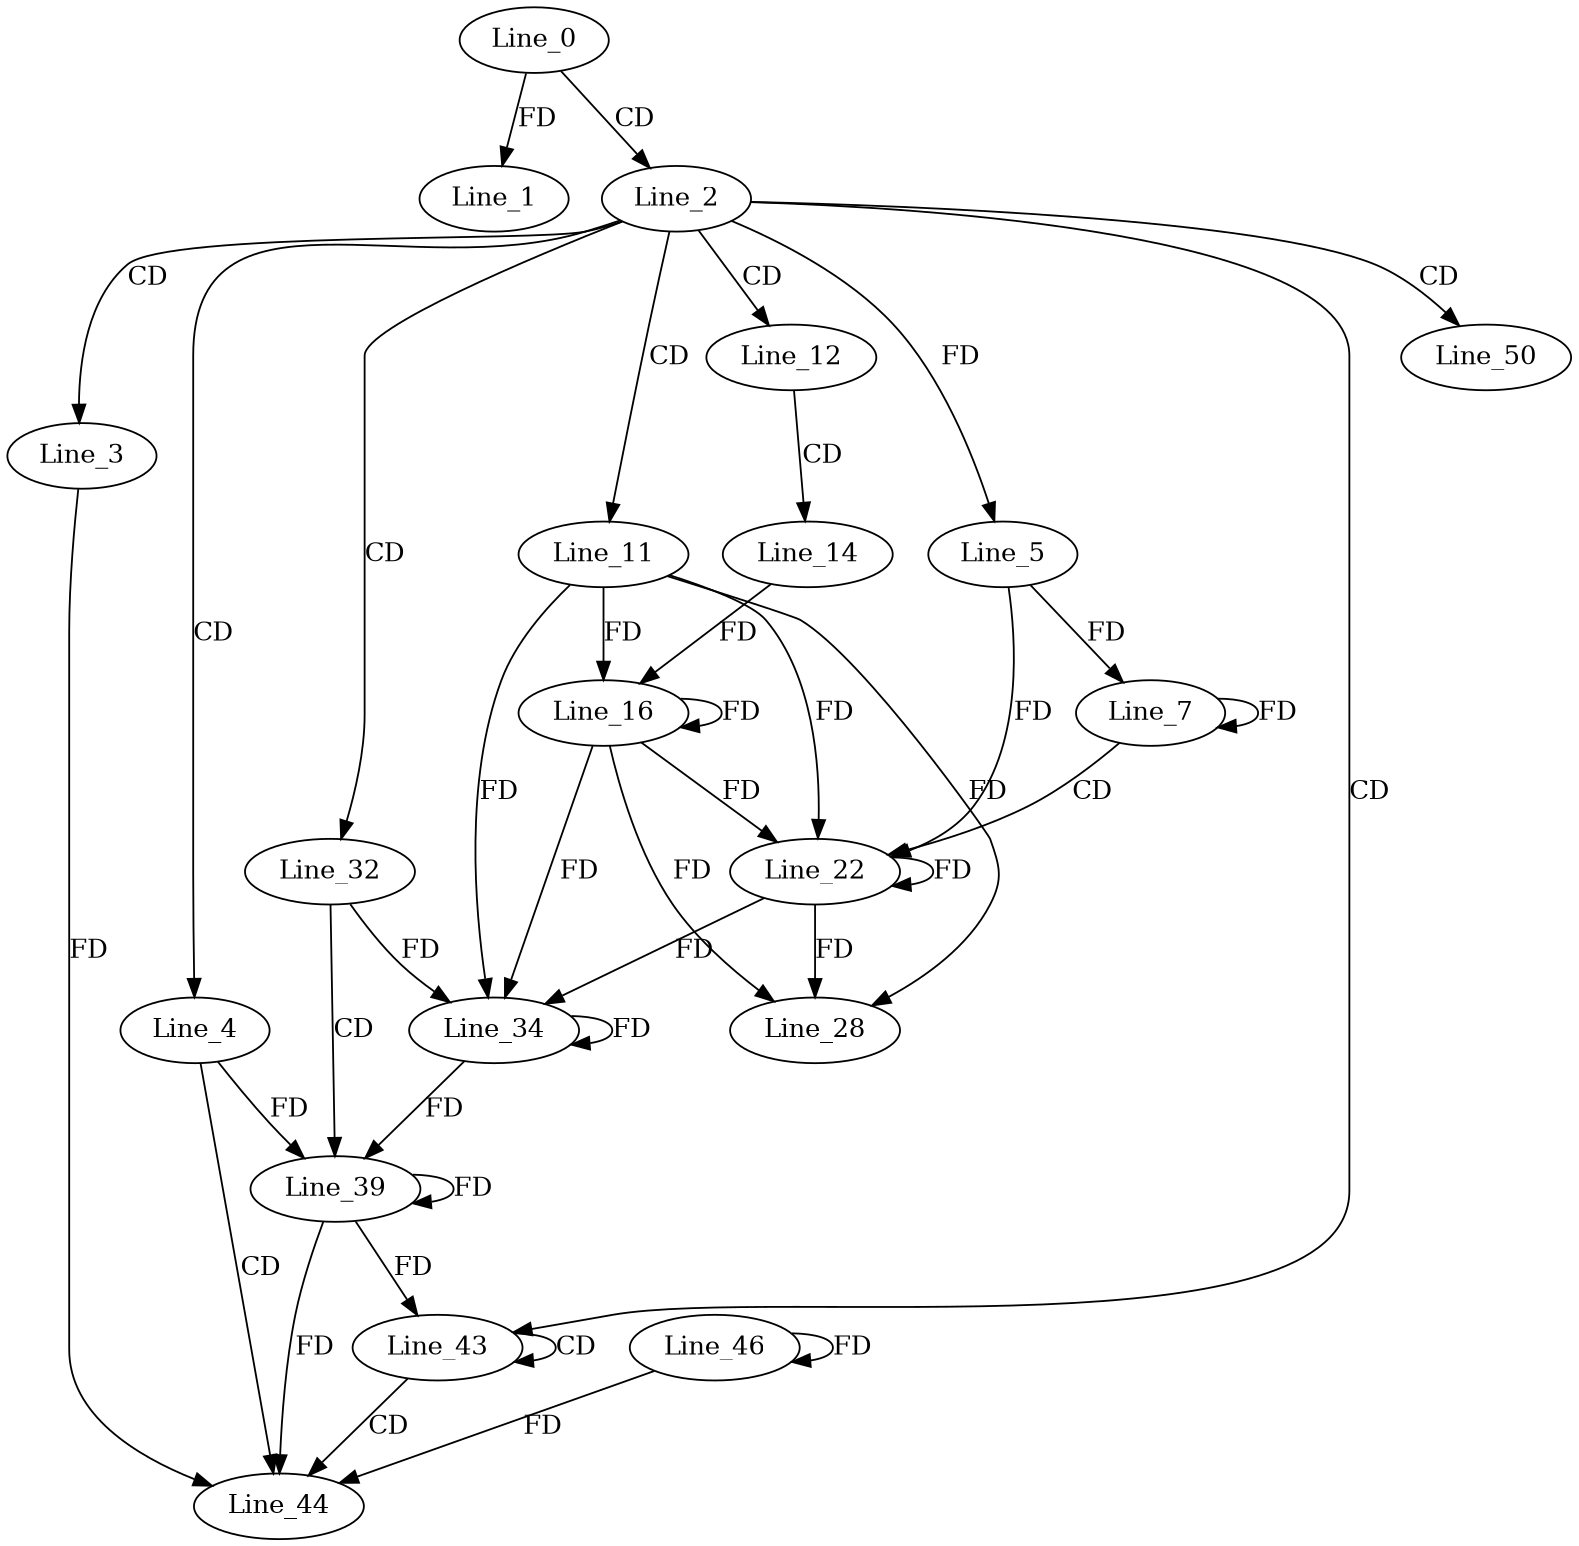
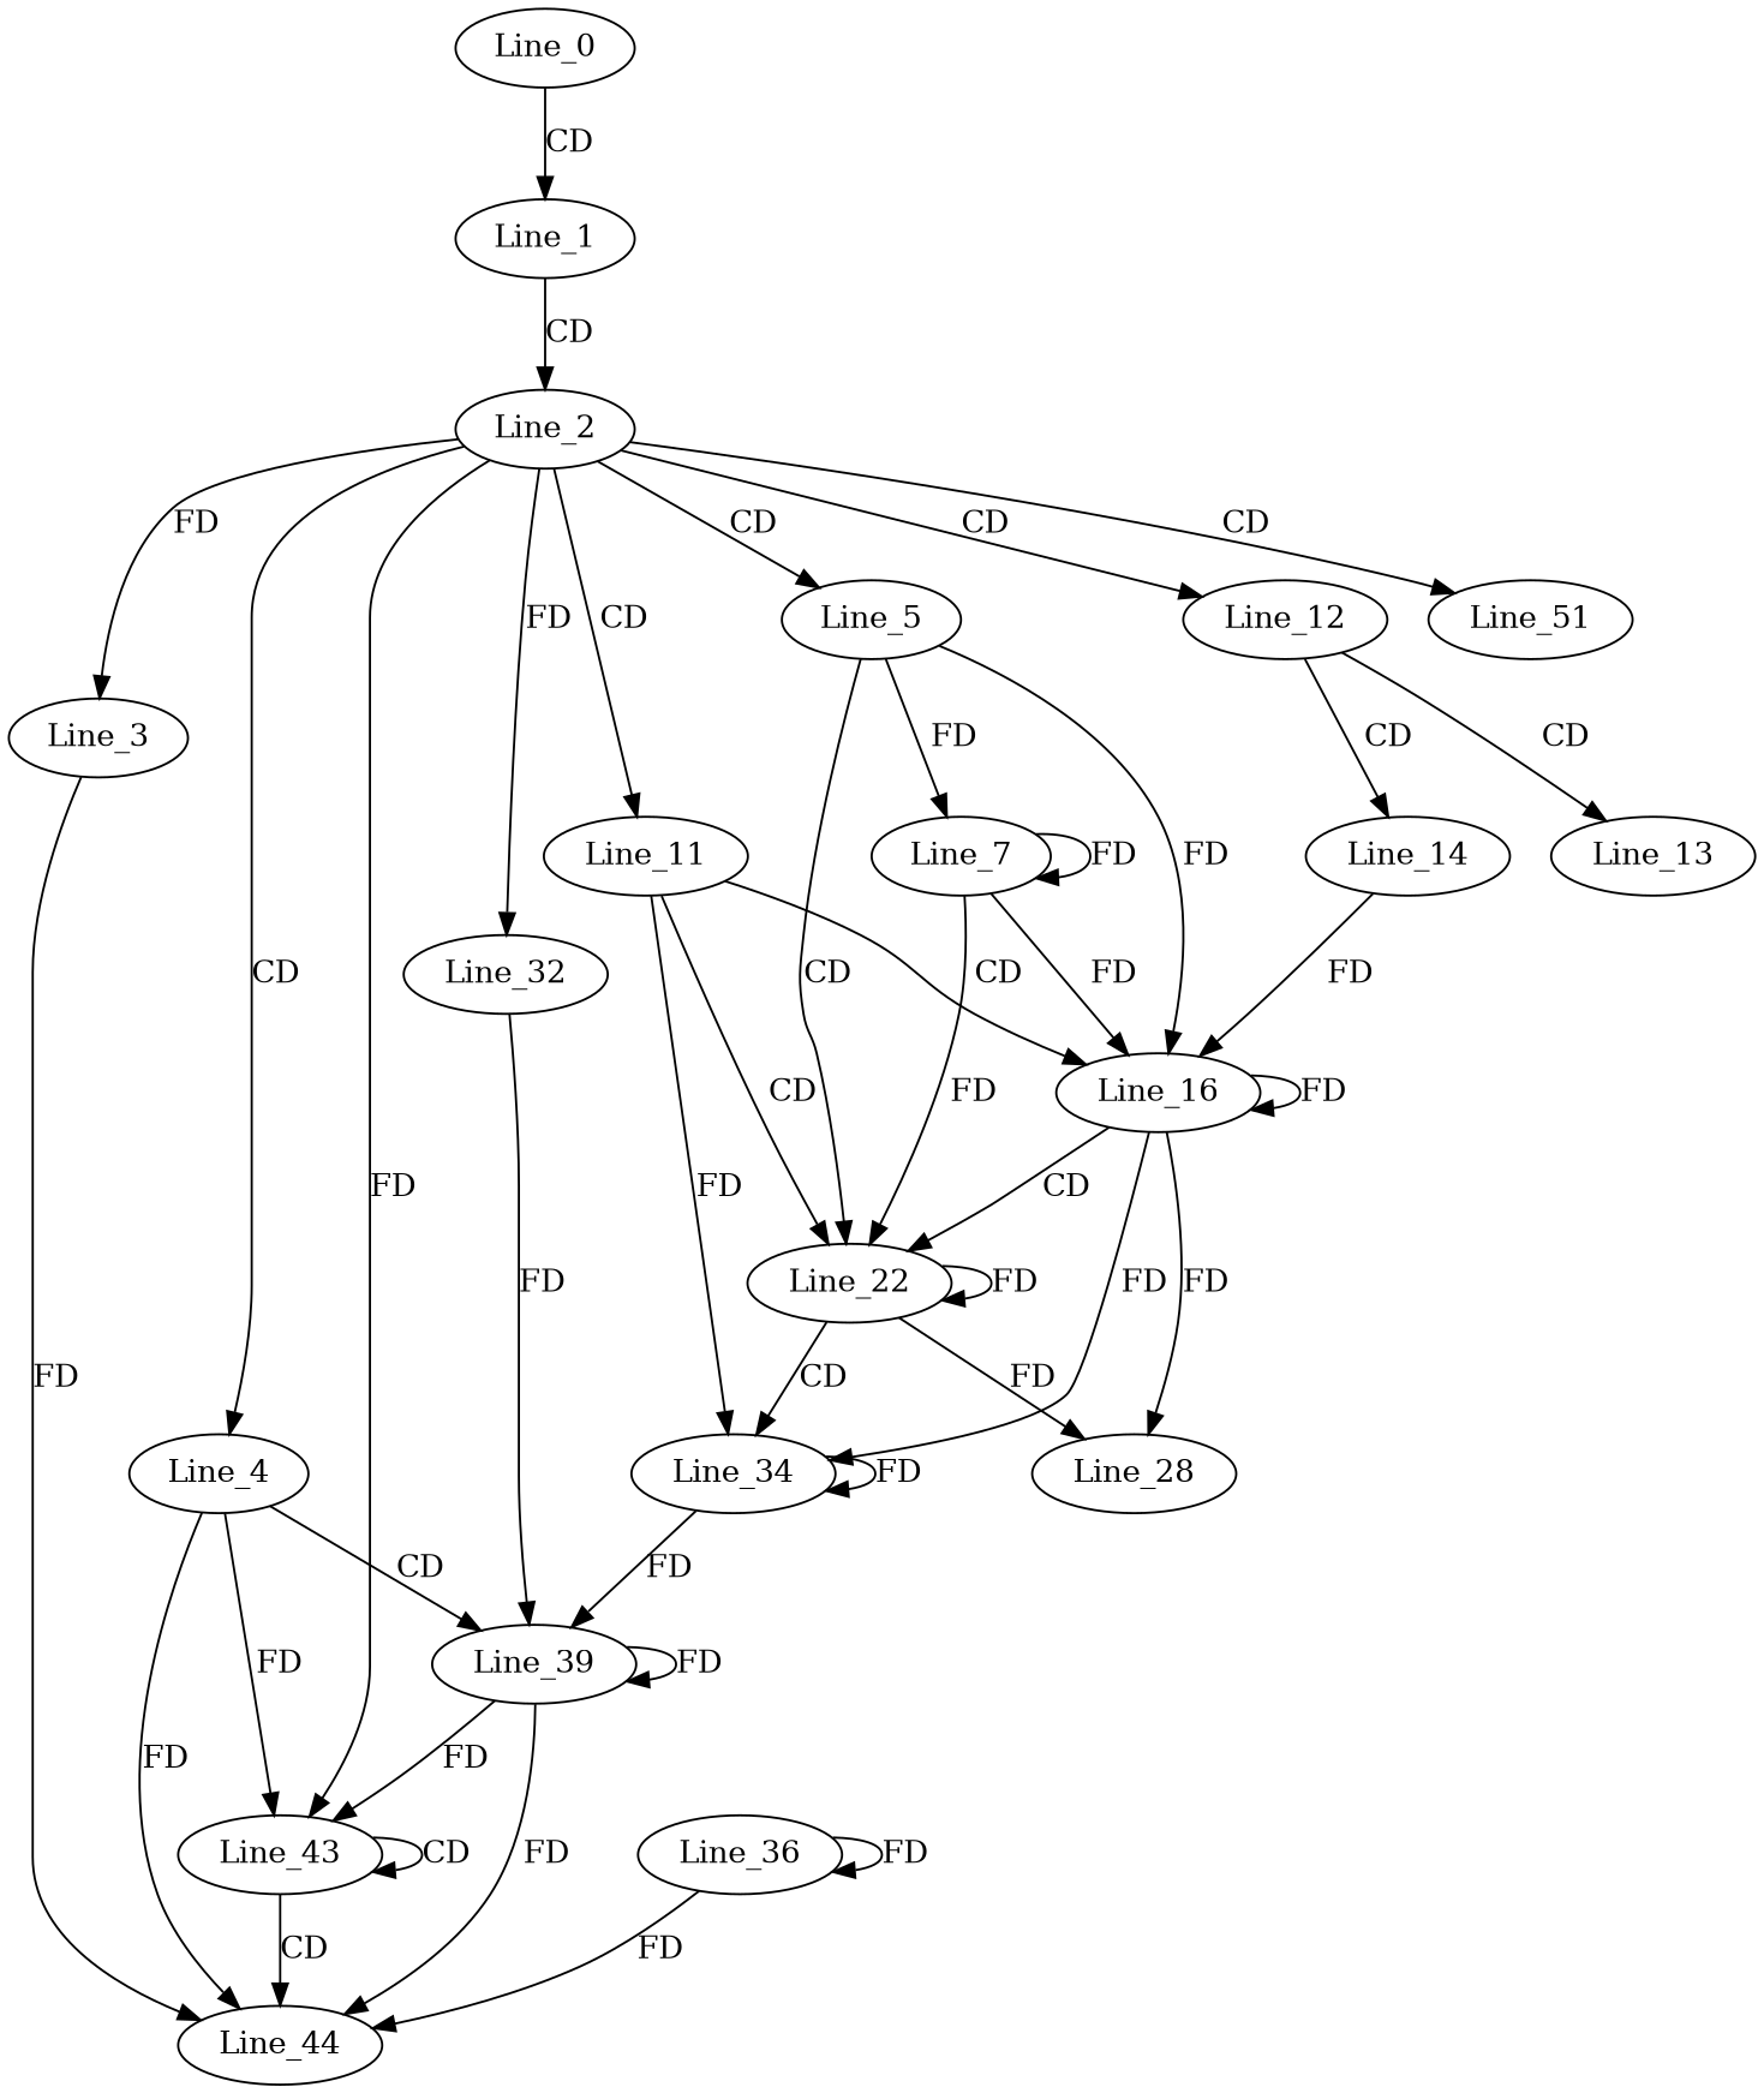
  digraph {
    Line_0
    Line_1
    Line_2
    Line_3
    Line_4
    Line_5
    Line_11
    Line_12
    Line_32
    Line_43
-   Line_51 [label=Line_50]
+   Line_51
    Line_44
    Line_39
    Line_7
    Line_16
    Line_22
    Line_28
    Line_34
+   Line_13
    Line_14
-   Line_46
-   Line_0 -> Line_1 [label=FD]
-   Line_0 -> Line_2 [label=CD]
-   Line_2 -> Line_3 [label=CD]
+   Line_46 [label=Line_36]
+   Line_0 -> Line_1 [label=CD]
+   Line_1 -> Line_2 [label=CD]
+   Line_2 -> Line_3 [label=FD]
    Line_2 -> Line_4 [label=CD]
-   Line_2 -> Line_5 [label=FD]
+   Line_2 -> Line_5 [label=CD]
    Line_2 -> Line_11 [label=CD]
    Line_2 -> Line_12 [label=CD]
-   Line_2 -> Line_32 [label=CD]
-   Line_2 -> Line_43 [label=CD]
+   Line_2 -> Line_32 [label=FD]
+   Line_2 -> Line_43 [label=FD]
    Line_2 -> Line_51 [label=CD]
    Line_3 -> Line_44 [label=FD]
-   Line_4 -> Line_44 [label=CD]
-   Line_4 -> Line_39 [label=FD]
+   Line_4 -> Line_43 [label=FD]
+   Line_4 -> Line_44 [label=FD]
+   Line_4 -> Line_39 [label=CD]
    Line_5 -> Line_7 [label=FD]
-   Line_5 -> Line_22 [label=FD]
-   Line_11 -> Line_16 [label=FD]
-   Line_11 -> Line_22 [label=FD]
-   Line_11 -> Line_28 [label=FD]
+   Line_5 -> Line_16 [label=FD]
+   Line_5 -> Line_22 [label=CD]
+   Line_11 -> Line_16 [label=CD]
+   Line_11 -> Line_22 [label=CD]
    Line_11 -> Line_34 [label=FD]
+   Line_12 -> Line_13 [label=CD]
    Line_12 -> Line_14 [label=CD]
-   Line_32 -> Line_39 [label=CD]
-   Line_32 -> Line_34 [label=FD]
+   Line_32 -> Line_39 [label=FD]
    Line_43 -> Line_43 [label=CD]
    Line_43 -> Line_44 [label=CD]
    Line_39 -> Line_43 [label=FD]
    Line_39 -> Line_44 [label=FD]
    Line_39 -> Line_39 [label=FD]
    Line_7 -> Line_7 [label=FD]
-   Line_7 -> Line_22 [label=CD]
+   Line_7 -> Line_16 [label=FD]
+   Line_7 -> Line_22 [label=FD]
    Line_16 -> Line_16 [label=FD]
-   Line_16 -> Line_22 [label=FD]
+   Line_16 -> Line_22 [label=CD]
    Line_16 -> Line_28 [label=FD]
    Line_16 -> Line_34 [label=FD]
    Line_22 -> Line_22 [label=FD]
    Line_22 -> Line_28 [label=FD]
-   Line_22 -> Line_34 [label=FD]
+   Line_22 -> Line_34 [label=CD]
    Line_34 -> Line_39 [label=FD]
    Line_34 -> Line_34 [label=FD]
    Line_14 -> Line_16 [label=FD]
    Line_46 -> Line_44 [label=FD]
    Line_46 -> Line_46 [label=FD]
  }
